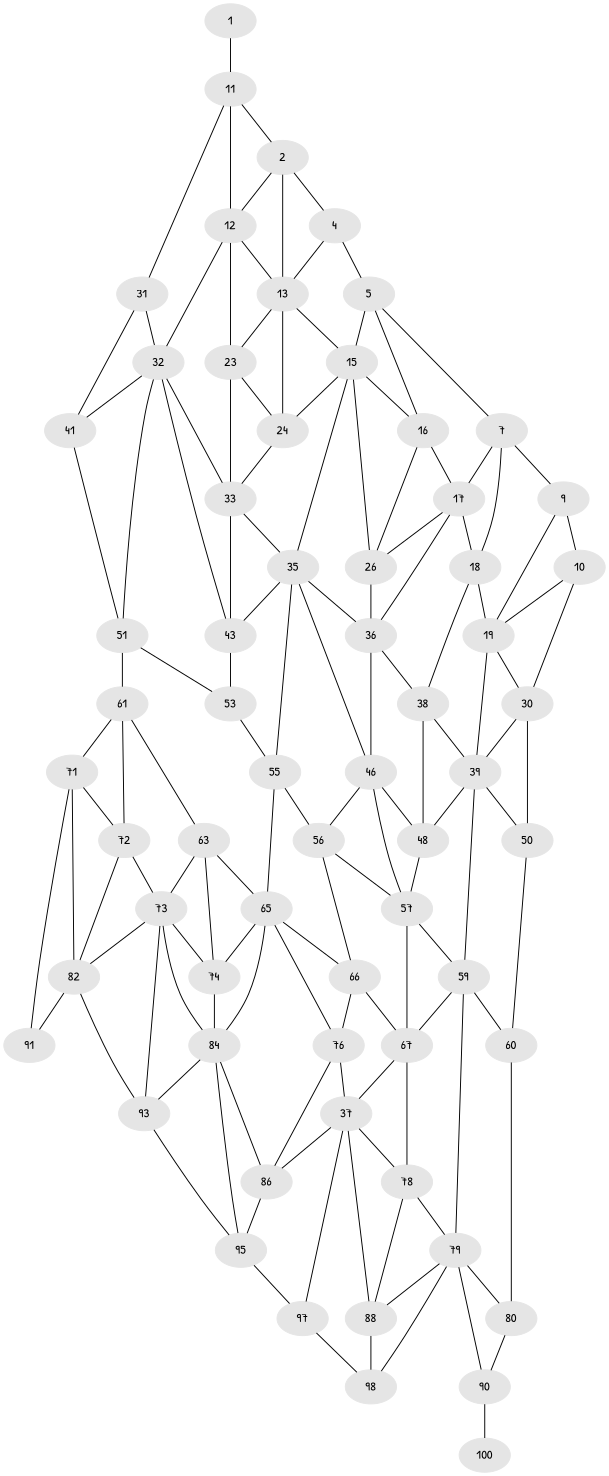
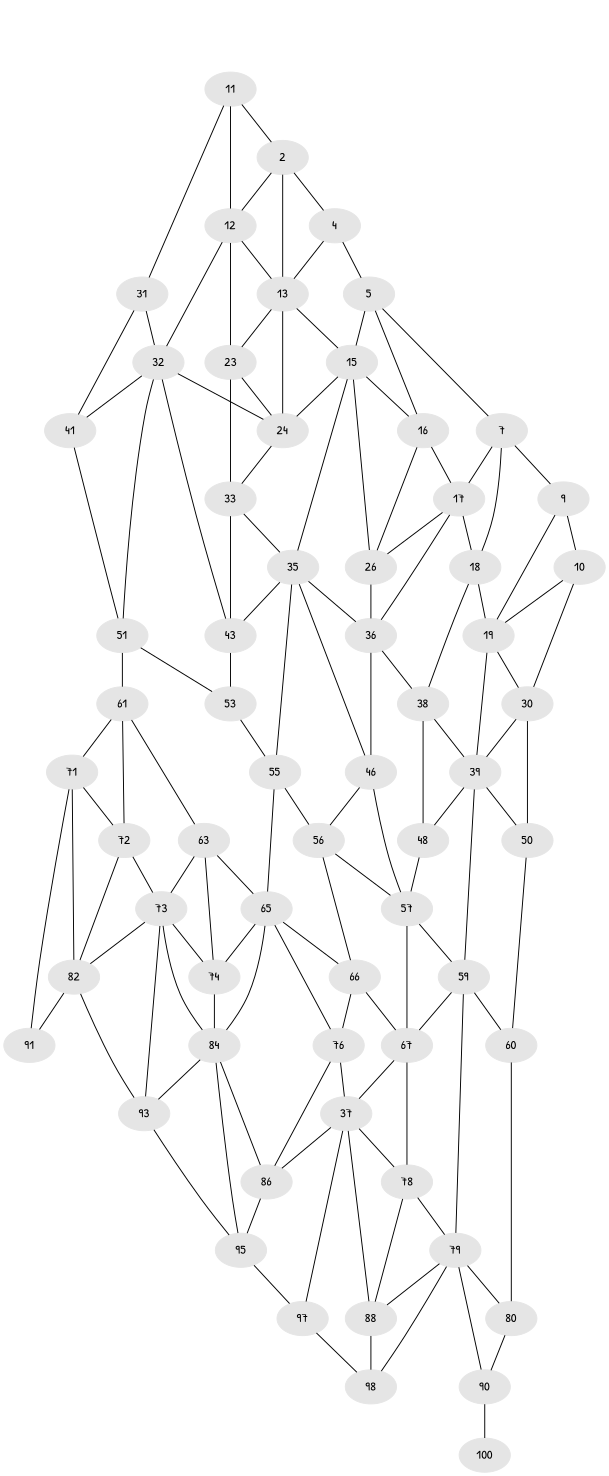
  graph {
    fontname="Patrick Hand"
    node [color=gray90 fontname="Patrick Hand" style=filled]
    edge [fontname="Patrick Hand"]
    2 [super="+3"]
    4
    12 [super="+22"]
    13 [super="+14"]
    11 [super="+21"]
-   1
    31
    5 [super="+6"]
    23
    32 [super="+42"]
    15 [super="+25"]
    24
    7 [super="+8"]
    16
    9
    17 [super="+27"]
    18 [super="+28"]
    26
    35 [super="+45"]
    10 [super="+20"]
    19 [super="+29"]
    36 [super="+37"]
    38
    30 [super="+40"]
    39 [super="+49"]
    50
    41
    33 [super="+34"]
    43 [super="+44"]
    51 [super="+52"]
    46 [super="+47"]
    55
    48
    59 [super="+69"]
    60 [super="+70"]
    53 [super="+54"]
    61 [super="+62"]
    56
    57 [super="+58"]
    65 [super="+75"]
    67 [super="+68"]
    79 [super="+89"]
    66
    80
    63 [super="+64"]
    71 [super="+81"]
    72
    73 [super="+83"]
    74
    76
    84 [super="+85"]
    n52 [label=37 super="+87"]
    78
    88
    90
    98 [super="+99"]
    82 [super="+92"]
    91
    93 [super="+94"]
    86
    95 [super="+96"]
    97
    100
    2 -- 4
    2 -- 12
    2 -- 13
    4 -- 13
    4 -- 5
    12 -- 13
    12 -- 23
    12 -- 32
    13 -- 23
    13 -- 15
    13 -- 24
    11 -- 2
    11 -- 12 [weight=2]
    11 -- 31
-   1 -- 11
    31 -- 32
    31 -- 41
    5 -- 15
    5 -- 7
    5 -- 16
    23 -- 24
    23 -- 33
    32 -- 41
-   32 -- 33
+   32 -- 24
    32 -- 43
    32 -- 51
    15 -- 24
    15 -- 16
    15 -- 26
    15 -- 35
    24 -- 33
    7 -- 9
    7 -- 17
    7 -- 18
    16 -- 17
    16 -- 26
    9 -- 10
    9 -- 19
    17 -- 18 [weight=2]
    17 -- 26
    17 -- 36
    18 -- 19 [weight=2]
    18 -- 38
    26 -- 36
    35 -- 36
    35 -- 43
    35 -- 46
    35 -- 55
    10 -- 19
    10 -- 30
    19 -- 30
    19 -- 39
    36 -- 38
    36 -- 46 [weight=2]
    38 -- 39
    38 -- 48
    30 -- 39
    30 -- 50
    39 -- 50
    39 -- 48
    39 -- 59
    50 -- 60
    41 -- 51
    33 -- 35
    33 -- 43 [weight=2]
    43 -- 53 [weight=2]
    51 -- 53
    51 -- 61 [weight=2]
-   46 -- 48
    46 -- 56
    46 -- 57
    55 -- 56
    55 -- 65
    48 -- 57
    59 -- 60 [weight=2]
    59 -- 67
    59 -- 79
    60 -- 80
    53 -- 55
    61 -- 63
    61 -- 71
    61 -- 72
    56 -- 57
    56 -- 66
    57 -- 59
    57 -- 67 [weight=2]
    65 -- 66
    65 -- 74
    65 -- 76
    65 -- 84
    67 -- n52
    67 -- 78
    79 -- 80
    79 -- 88
    79 -- 90
    79 -- 98
    66 -- 67
    66 -- 76
    80 -- 90
    63 -- 65
    63 -- 73
    63 -- 74
    71 -- 72
    71 -- 82
    71 -- 91
    72 -- 73
    72 -- 82
    73 -- 74
    73 -- 84
    73 -- 82
    73 -- 93
    74 -- 84
    76 -- n52
    76 -- 86
    84 -- 93
    84 -- 86
    84 -- 95
    n52 -- 78
    n52 -- 88
    n52 -- 86
    n52 -- 97
    78 -- 79
    78 -- 88
    88 -- 98
    90 -- 100
    82 -- 91
    82 -- 93
    93 -- 95
    86 -- 95
    95 -- 97
    97 -- 98
  }
